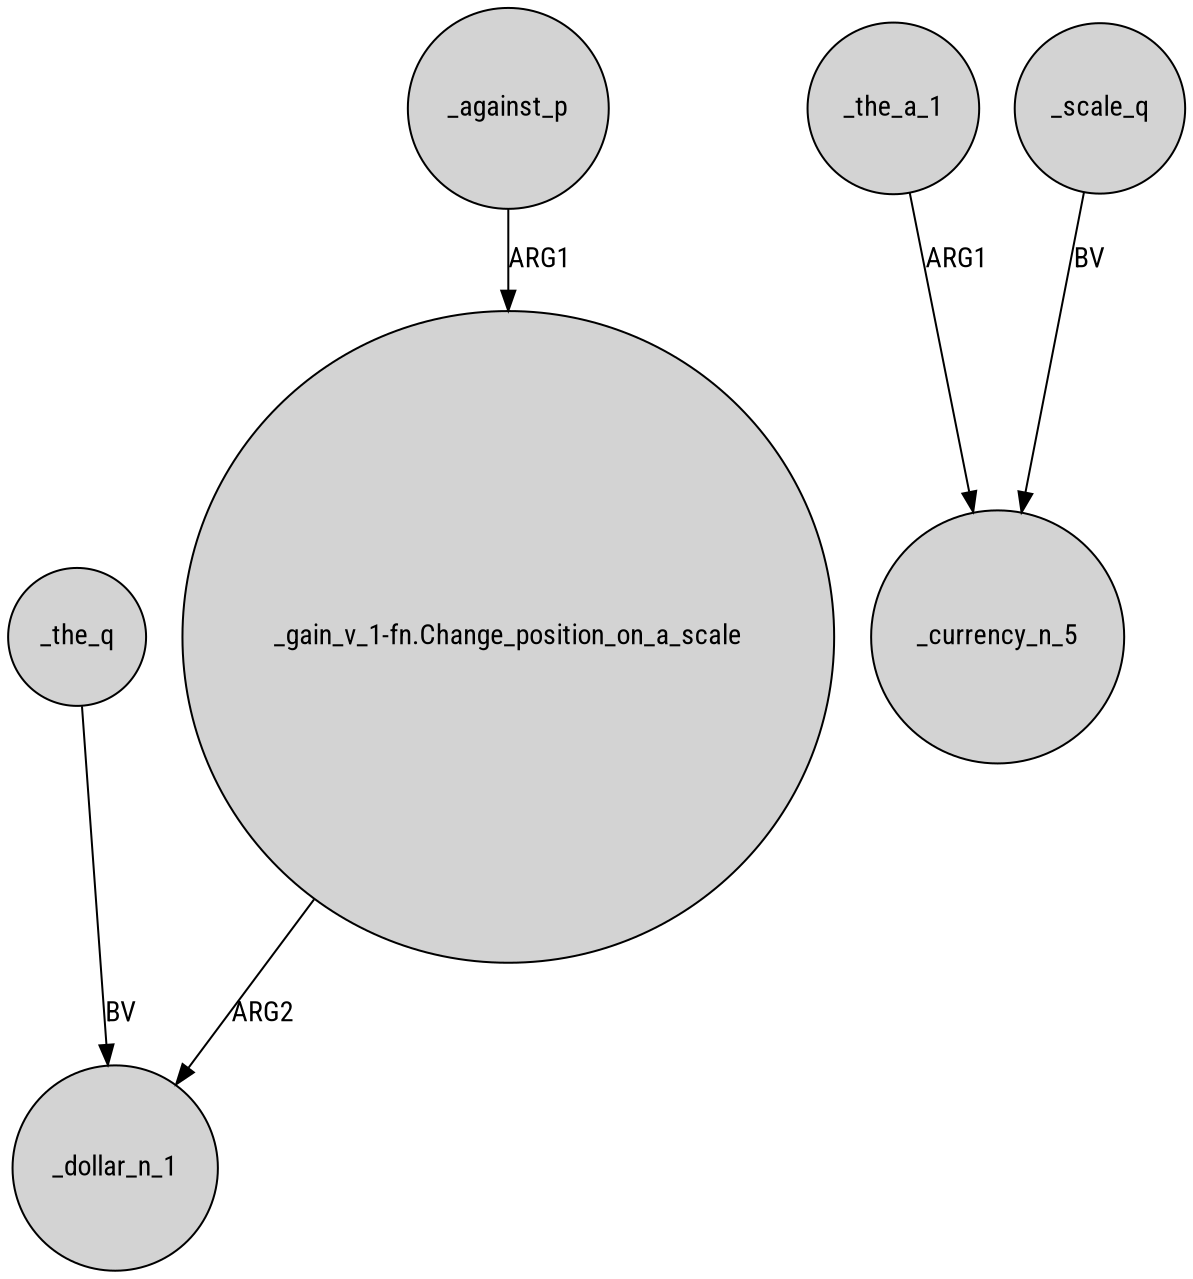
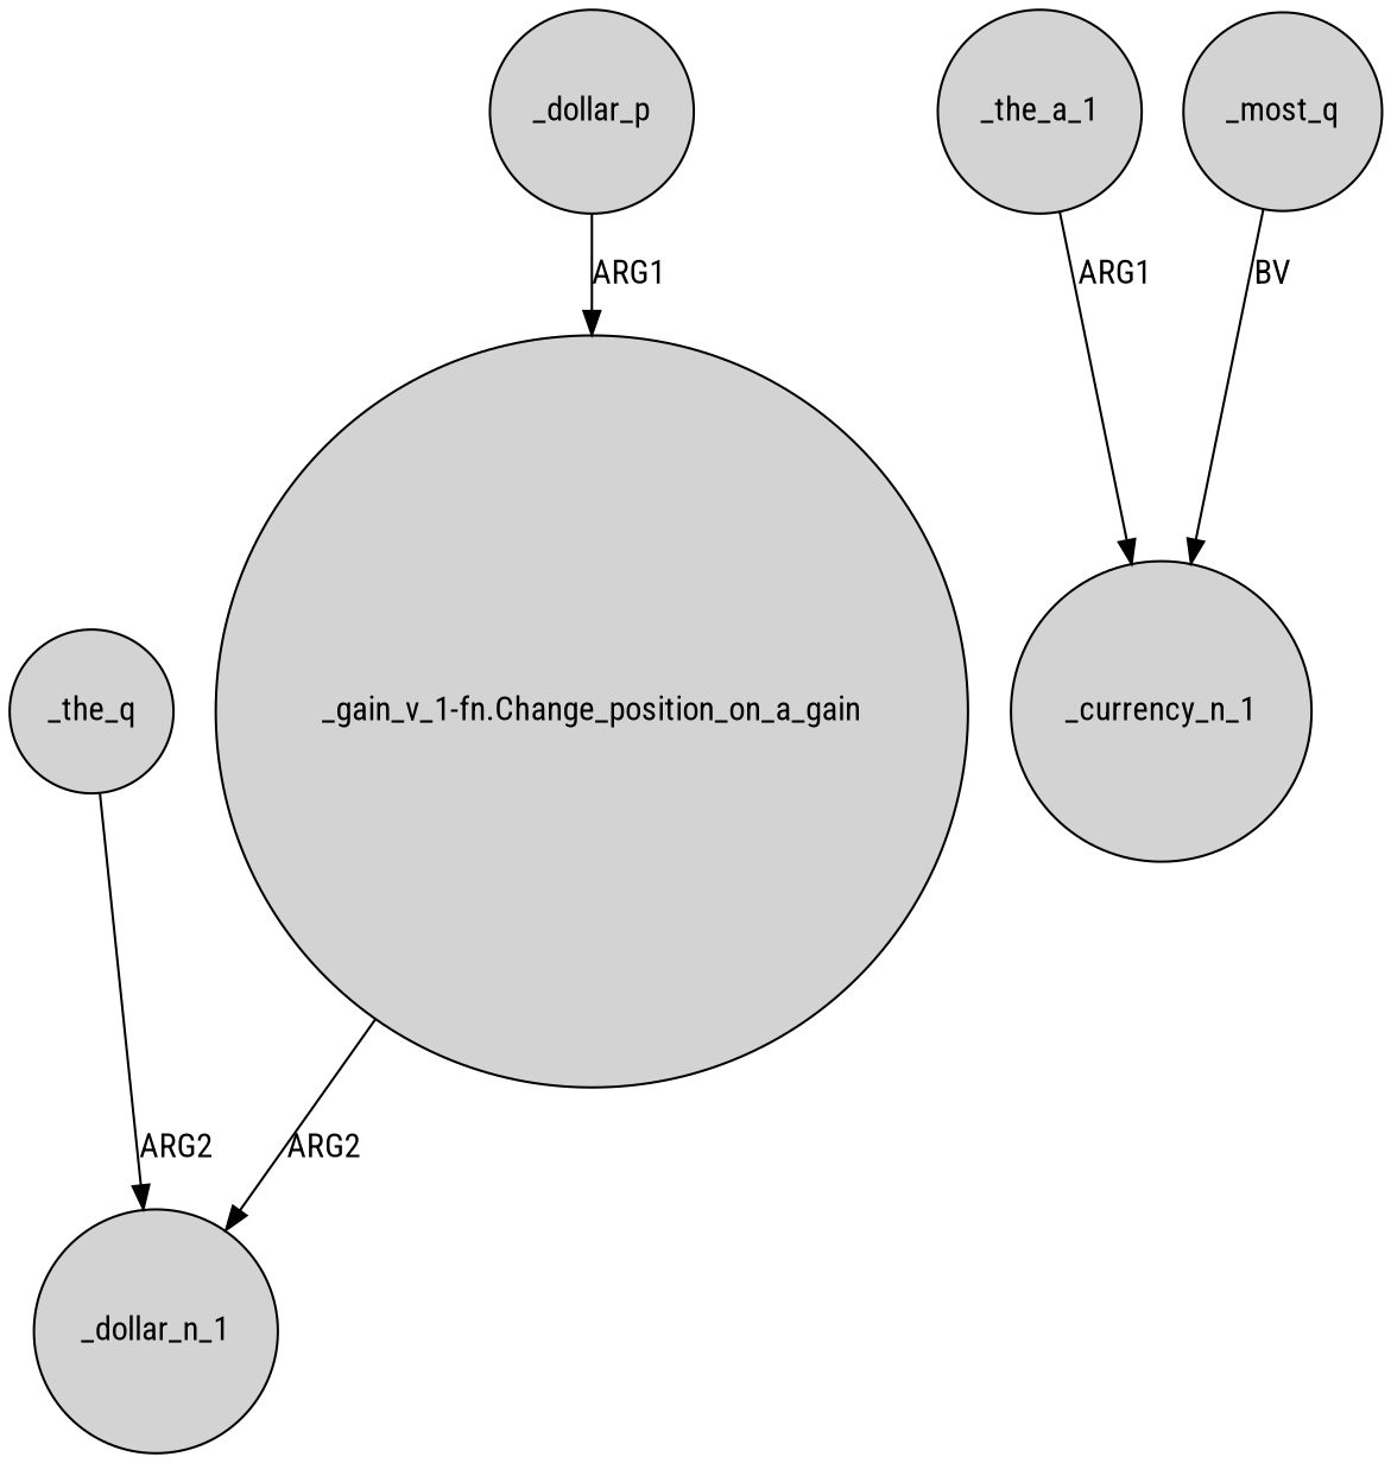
  digraph {
    fontname="Roboto Condensed"
    node [fontname="Roboto Condensed" shape=circle style=filled]
    edge [fontname="Roboto Condensed"]
    _the_q
    _dollar_n_1
-   _against_p
-   "_gain_v_1-fn.Change_position_on_a_scale"
+   _against_p [label=_dollar_p]
+   "_gain_v_1-fn.Change_position_on_a_scale" [label="_gain_v_1-fn.Change_position_on_a_gain"]
    n5 [label=_the_a_1]
-   _currency_n_1 [label=_currency_n_5]
-   _most_q [label=_scale_q]
-   _the_q -> _dollar_n_1 [label=BV]
+   _currency_n_1
+   _most_q
+   _the_q -> _dollar_n_1 [label=ARG2]
    _against_p -> "_gain_v_1-fn.Change_position_on_a_scale" [label=ARG1]
    "_gain_v_1-fn.Change_position_on_a_scale" -> _dollar_n_1 [label=ARG2]
    n5 -> _currency_n_1 [label=ARG1]
    _most_q -> _currency_n_1 [label=BV]
  }
